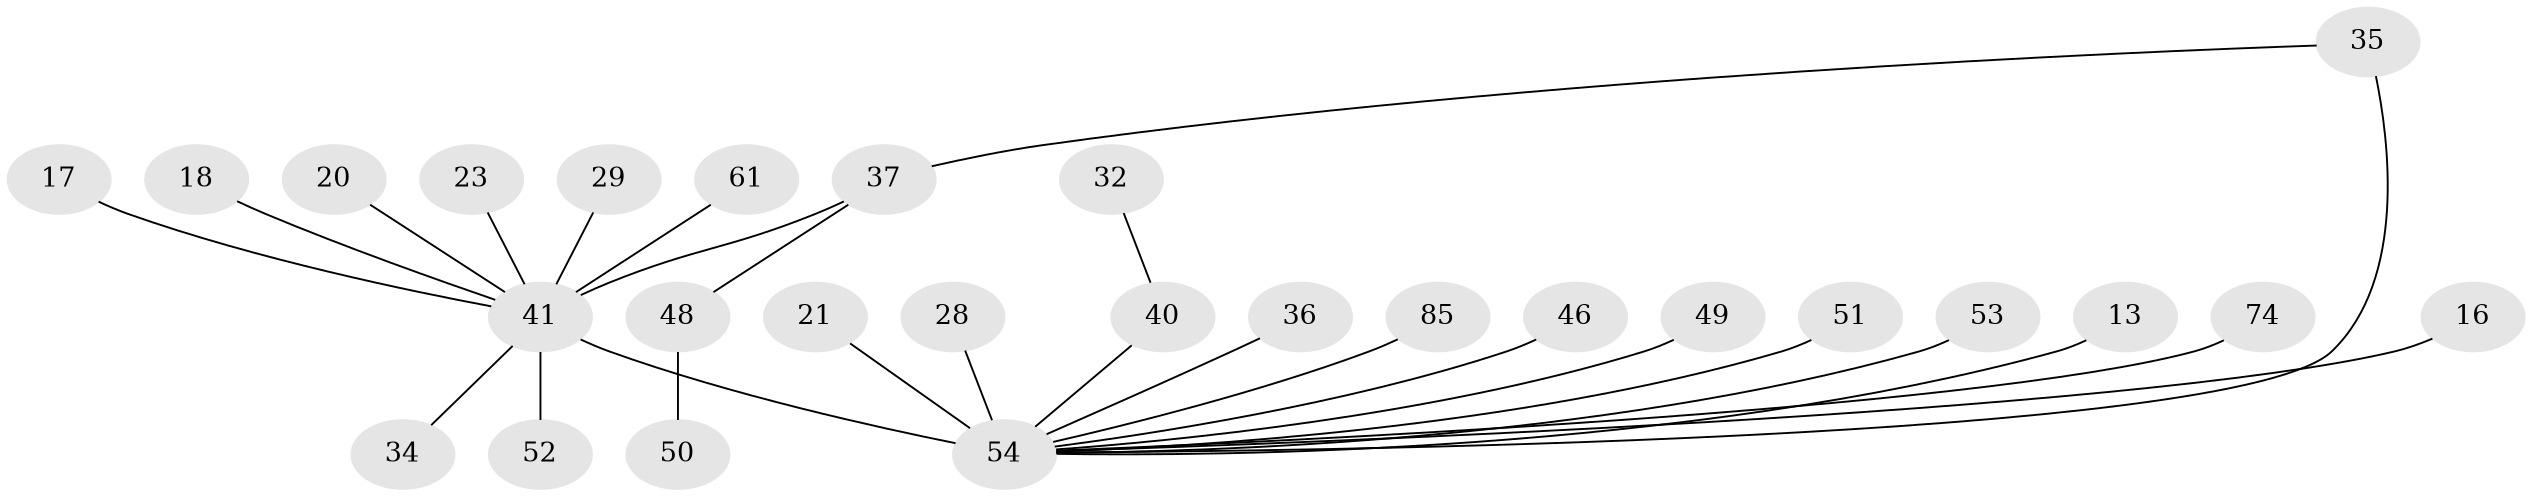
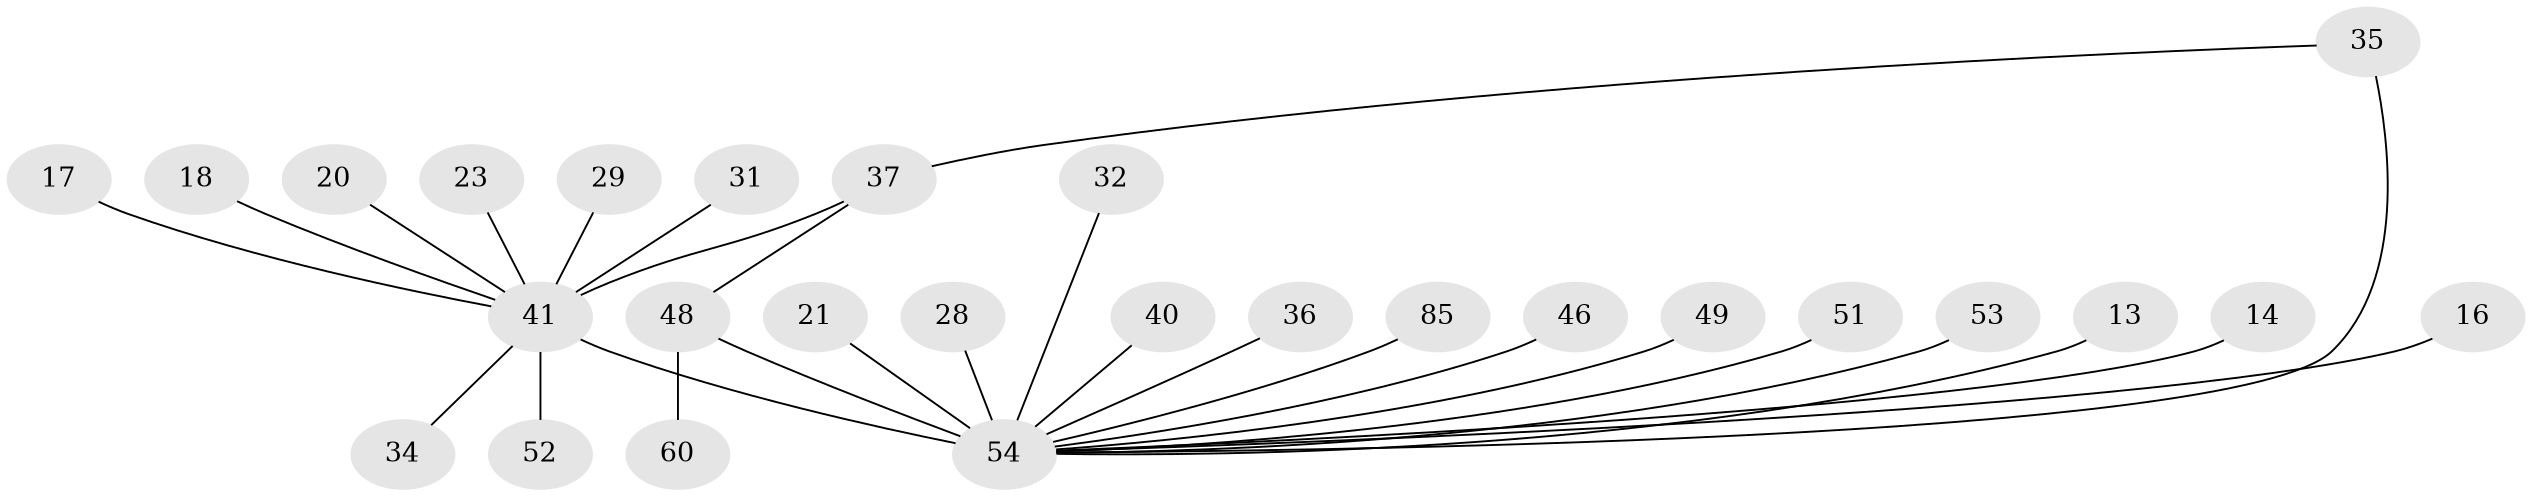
  graph {
    node [color=gray90 style=filled]
    54 [super="+43+22+42"]
    13
-   14 [label=74]
+   14
    16
    41 [super="+3+10+11+12"]
    n6 [label=34]
    52
    17
    18
    20
    21
    23
    28
    29
-   31 [label=61]
+   31
    32
    35 [super="+6+30"]
    37 [super="+24"]
    48 [super="+26+34+39+47"]
    36
-   50
+   50 [label=60]
    40
    n23 [label=85]
    46
    49
    51
    53
    13 -- 54
    14 -- 54 [weight=2]
    16 -- 54
    41 -- 54 [weight=10]
    41 -- n6
    41 -- 52
    17 -- 41
    18 -- 41
    20 -- 41
    21 -- 54
    23 -- 41
    28 -- 54
    29 -- 41
    31 -- 41
-   32 -- 40 [weight=2]
+   32 -- 54 [weight=2]
    35 -- 54 [weight=3]
    35 -- 37
    37 -- 41 [weight=2]
    37 -- 48
+   48 -- 54 [weight=4]
    48 -- 50
    36 -- 54
    40 -- 54
    n23 -- 54
    46 -- 54
    49 -- 54
    51 -- 54
    53 -- 54
  }
